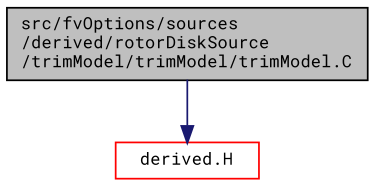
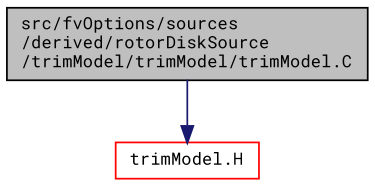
  digraph {
    fontname="Roboto Mono"
    node [fontname="Roboto Mono" fontsize=10 shape=record]
    n1 [color=black fillcolor=grey75 fontcolor=black height=0.2 label="src/fvOptions/sources\l/derived/rotorDiskSource\l/trimModel/trimModel/trimModel.C" style=filled width=0.4]
-   n2 [color=red height=0.2 label="derived.H" width=0.4]
+   n2 [color=red height=0.2 label="trimModel.H" width=0.4]
    n1 -> n2 [color=midnightblue fontname="Roboto Mono" fontsize=10 labelfontname=FreeSans labelfontsize=10 style=solid]
  }
